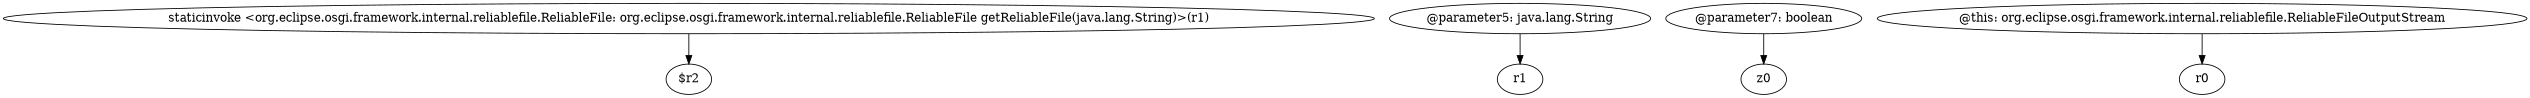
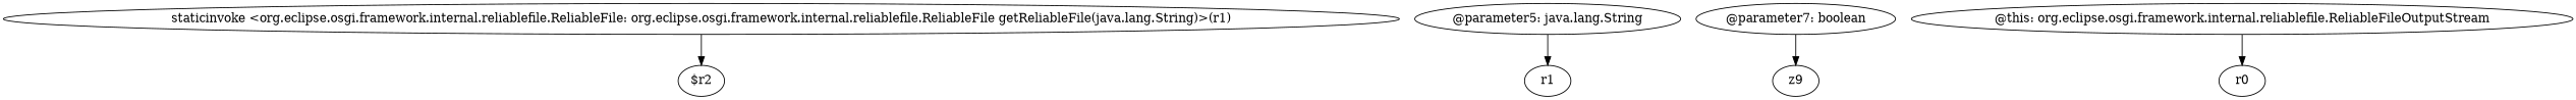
  digraph {
    n1 [label="staticinvoke <org.eclipse.osgi.framework.internal.reliablefile.ReliableFile: org.eclipse.osgi.framework.internal.reliablefile.ReliableFile getReliableFile(java.lang.String)>(r1)"]
    n2 [label="$r2"]
    n3 [label="@parameter5: java.lang.String"]
    n4 [label=r1]
    n5 [label="@parameter7: boolean"]
-   n6 [label=z0]
+   n6 [label=z9]
    n7 [label="@this: org.eclipse.osgi.framework.internal.reliablefile.ReliableFileOutputStream"]
    n8 [label=r0]
    n1 -> n2
    n3 -> n4
    n5 -> n6
    n7 -> n8
  }
